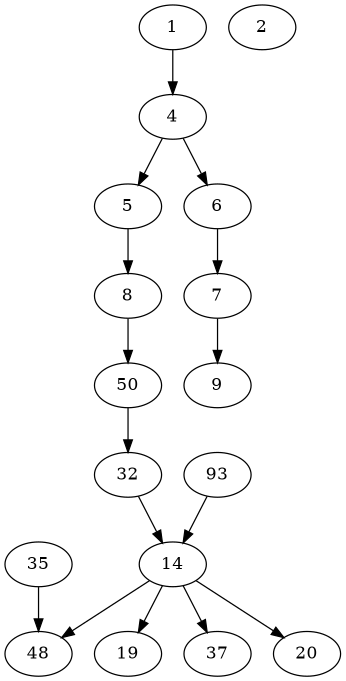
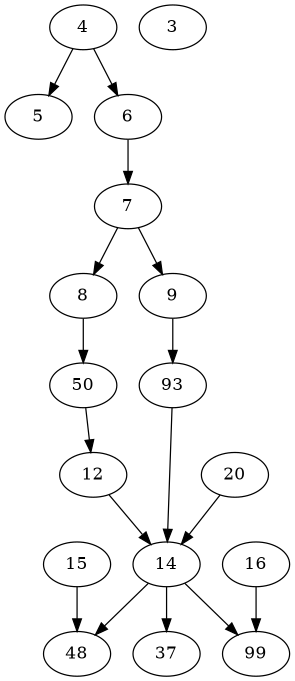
  digraph {
    node [alpha=0.13]
-   1 [alpha=0.18 expect_size=31548416]
    4 [alpha=0.06 expect_size=38670336]
    5 [expect_size=42622976]
    6 [alpha=0.05 expect_size=37892096]
    8 [expect_size=49961984]
    7 [alpha=0.00 expect_size=18187264]
-   2 [alpha=0.15 expect_size=23048192]
+   3 [alpha=0.14 expect_size=48421888]
    n9 [expect_size=24065024 label=50]
    9 [alpha=0.20 expect_size=50589696]
-   12 [alpha=0.14 expect_size=14147584 label=32]
+   12 [alpha=0.14 expect_size=14147584]
    n12 [alpha=0.02 expect_size=49475584 label=93]
    14 [alpha=0.17 expect_size=34599936]
    n14 [alpha=0.15 expect_size=45508608 label=48]
-   19 [alpha=0.07 expect_size=28189696]
+   19 [alpha=0.07 expect_size=28189696 label=99]
    n16 [alpha=0.11 expect_size=44971008 label=37]
    20 [alpha=0.12 expect_size=28039168]
-   15 [alpha=0.06 expect_size=49413120 label=35]
-   1 -> 4
+   15 [alpha=0.06 expect_size=49413120]
+   16 [alpha=0.15 expect_size=33892352]
    4 -> 5
    4 -> 6
-   5 -> 8
+   7 -> 8
    6 -> 7
    8 -> n9
    7 -> 9
    n9 -> 12
+   9 -> n12
    12 -> 14
    n12 -> 14
    14 -> n14
    14 -> 19
    14 -> n16
-   14 -> 20
+   20 -> 14
    15 -> n14
+   16 -> 19
  }
